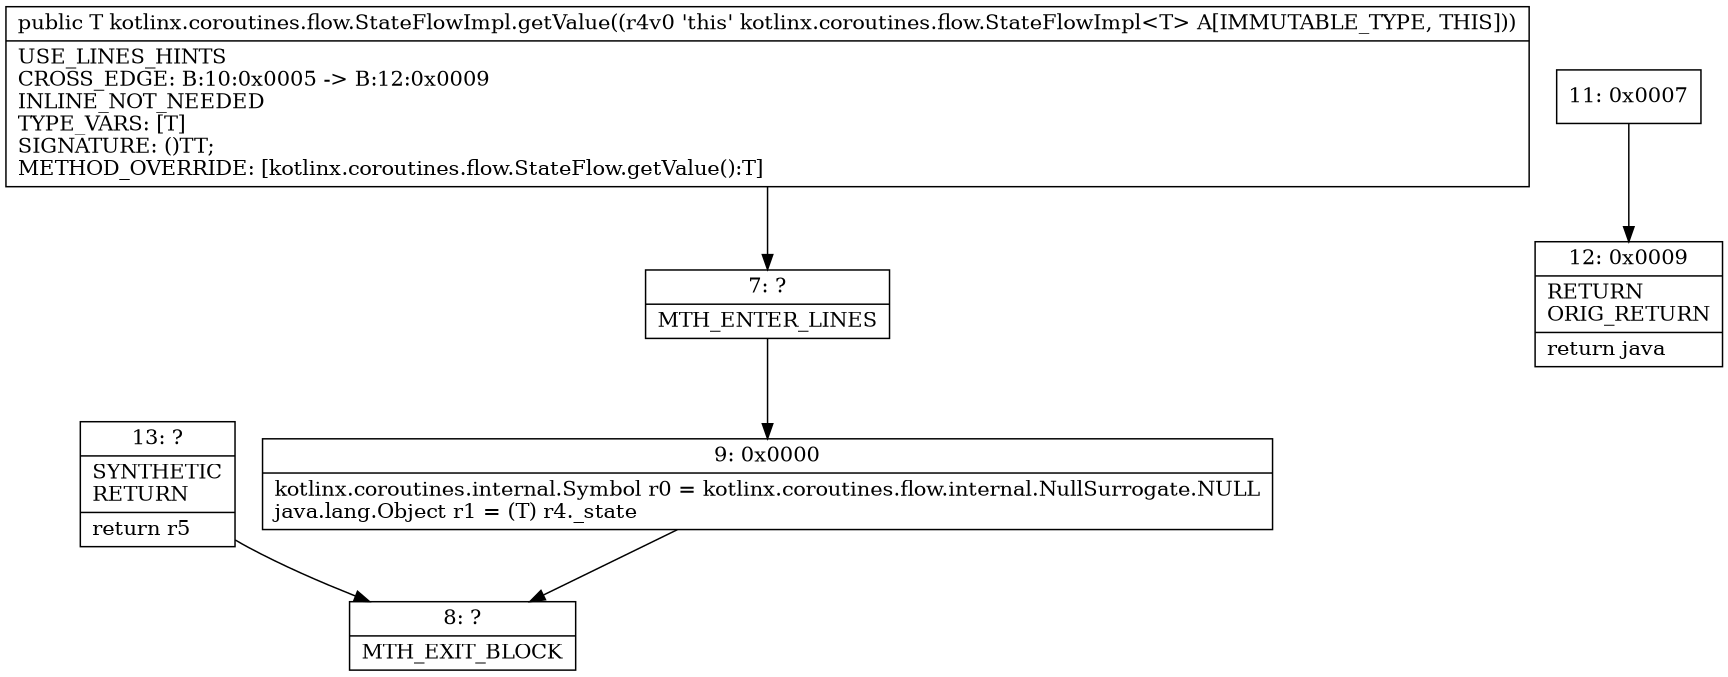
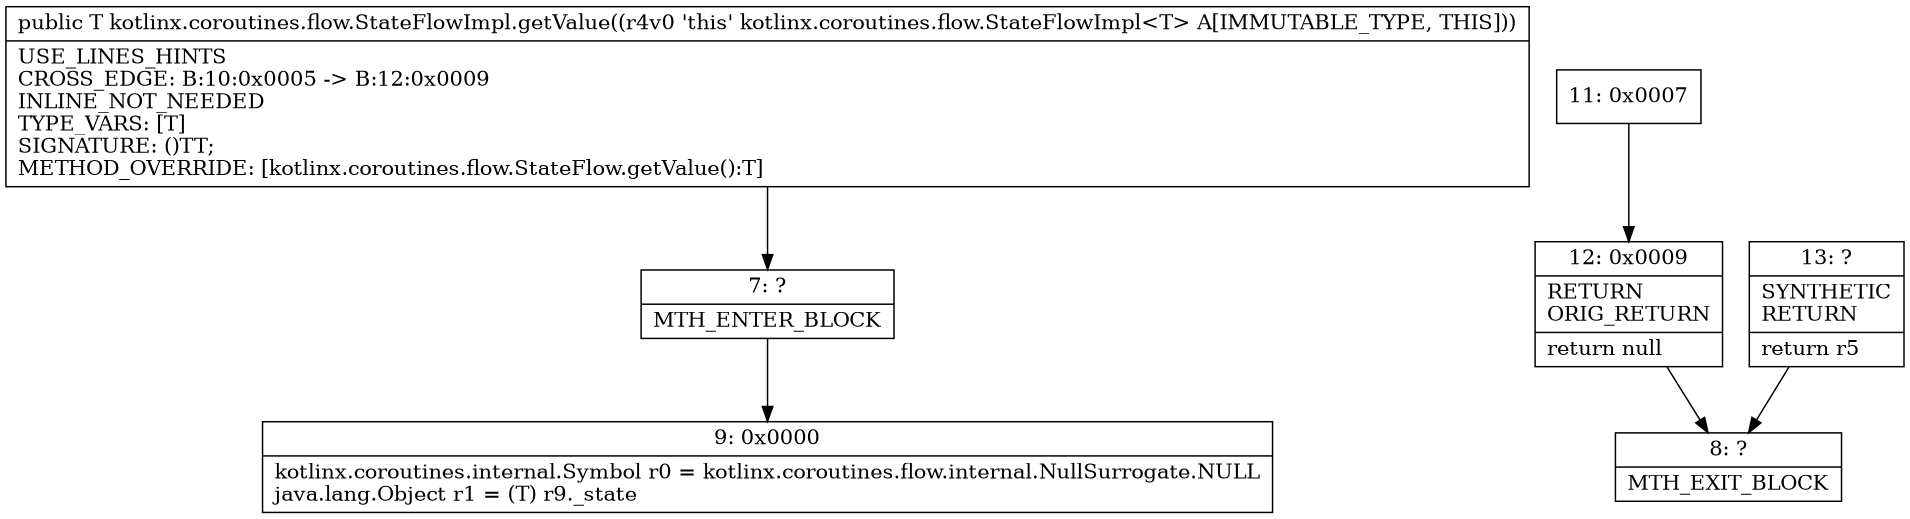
  digraph {
    node [shape=record]
-   n1 [label="{7\:\ ?|MTH_ENTER_LINES\l}"]
-   n2 [label="{9\:\ 0x0000|kotlinx.coroutines.internal.Symbol r0 = kotlinx.coroutines.flow.internal.NullSurrogate.NULL\ljava.lang.Object r1 = (T) r4._state\l}"]
+   n1 [label="{7\:\ ?|MTH_ENTER_BLOCK\l}"]
+   n2 [label="{9\:\ 0x0000|kotlinx.coroutines.internal.Symbol r0 = kotlinx.coroutines.flow.internal.NullSurrogate.NULL\ljava.lang.Object r1 = (T) r9._state\l}"]
    n3 [label="{11\:\ 0x0007}"]
-   n4 [label="{12\:\ 0x0009|RETURN\lORIG_RETURN\l|return java\l}"]
+   n4 [label="{12\:\ 0x0009|RETURN\lORIG_RETURN\l|return null\l}"]
    n5 [label="{13\:\ ?|SYNTHETIC\lRETURN\l|return r5\l}"]
    n6 [label="{8\:\ ?|MTH_EXIT_BLOCK\l}"]
    n7 [label="{public T kotlinx.coroutines.flow.StateFlowImpl.getValue((r4v0 'this' kotlinx.coroutines.flow.StateFlowImpl\<T\> A[IMMUTABLE_TYPE, THIS]))  | USE_LINES_HINTS\lCROSS_EDGE: B:10:0x0005 \-\> B:12:0x0009\lINLINE_NOT_NEEDED\lTYPE_VARS: [T]\lSIGNATURE: ()TT;\lMETHOD_OVERRIDE: [kotlinx.coroutines.flow.StateFlow.getValue():T]\l}"]
    n1 -> n2
    n3 -> n4
-   n2 -> n6
+   n4 -> n6
    n5 -> n6
    n7 -> n1
  }
